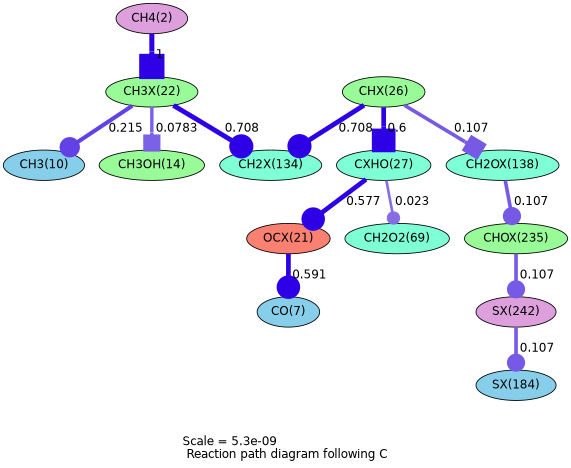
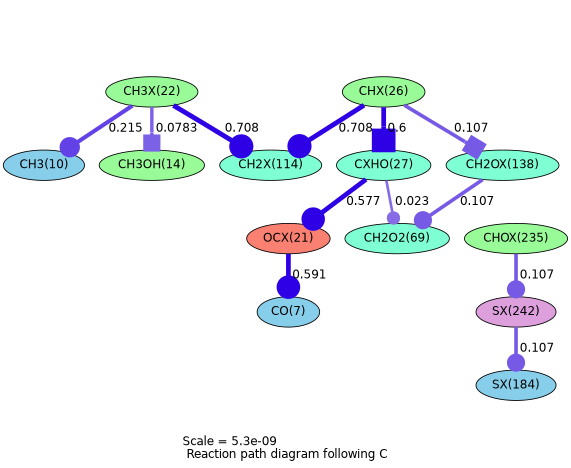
  digraph {
    fontname=Helvetica
    label="Scale = 5.3e-09\l Reaction path diagram following C"
    node [fillcolor=palegreen fontname=Helvetica style=filled]
    edge [arrowhead=dot arrowsize=2.16 color="0.7, 0.607, 0.9" fontname=Helvetica penwidth=4.32 style=bold]
-   n1 [fillcolor=plum label="CH4(2)"]
    n2 [label="CH3X(22)"]
    n3 [fillcolor=skyblue label="CH3(10)"]
    n4 [label="CH3OH(14)"]
-   n5 [fillcolor=aquamarine label="CH2X(134)"]
+   n5 [fillcolor=aquamarine label="CH2X(114)"]
    n6 [label="CHX(26)"]
    n7 [fillcolor=aquamarine label="CXHO(27)"]
    n8 [fillcolor=aquamarine label="CH2OX(138)"]
    n9 [fillcolor=salmon label="OCX(21)"]
    n10 [fillcolor=aquamarine label="CH2O2(69)"]
    n11 [label="CHOX(235)"]
    n12 [fillcolor=skyblue label="CO(7)"]
    n13 [fillcolor=plum label="SX(242)"]
    n14 [fillcolor=skyblue label="SX(184)"]
-   n1 -> n2 [arrowhead=box arrowsize=3 color="0.7, 1.5, 0.9" label=" 1" penwidth=6 style=solid]
    n2 -> n3 [arrowsize=2.42 color="0.7, 0.715, 0.9" label=" 0.215" penwidth=4.84]
    n2 -> n4 [arrowhead=box arrowsize=2.04 color="0.7, 0.578, 0.9" label=" 0.0783" penwidth=4.08]
    n2 -> n5 [arrowsize=2.87 color="0.7, 1.21, 0.9" label=" 0.708" penwidth=5.74]
    n6 -> n5 [arrowsize=2.87 color="0.7, 1.21, 0.9" label=" 0.708" penwidth=5.74]
    n6 -> n7 [arrowhead=box arrowsize=2.81 color="0.7, 1.1, 0.9" label=" 0.6" penwidth=5.61 style=solid]
    n6 -> n8 [arrowhead=box label=" 0.107"]
    n7 -> n9 [arrowsize=2.79 color="0.7, 1.08, 0.9" label=" 0.577" penwidth=5.58]
    n7 -> n10 [arrowsize=1.58 color="0.7, 0.523, 0.9" label=" 0.023" penwidth=3.15 style=solid]
-   n8 -> n11 [label=" 0.107" style=solid]
+   n8 -> n10 [label=" 0.107" style=solid]
    n9 -> n12 [arrowsize=2.8 color="0.7, 1.09, 0.9" label=" 0.591" penwidth=5.6 style=solid]
    n11 -> n13 [label=" 0.107"]
    n13 -> n14 [label=" 0.107"]
  }
